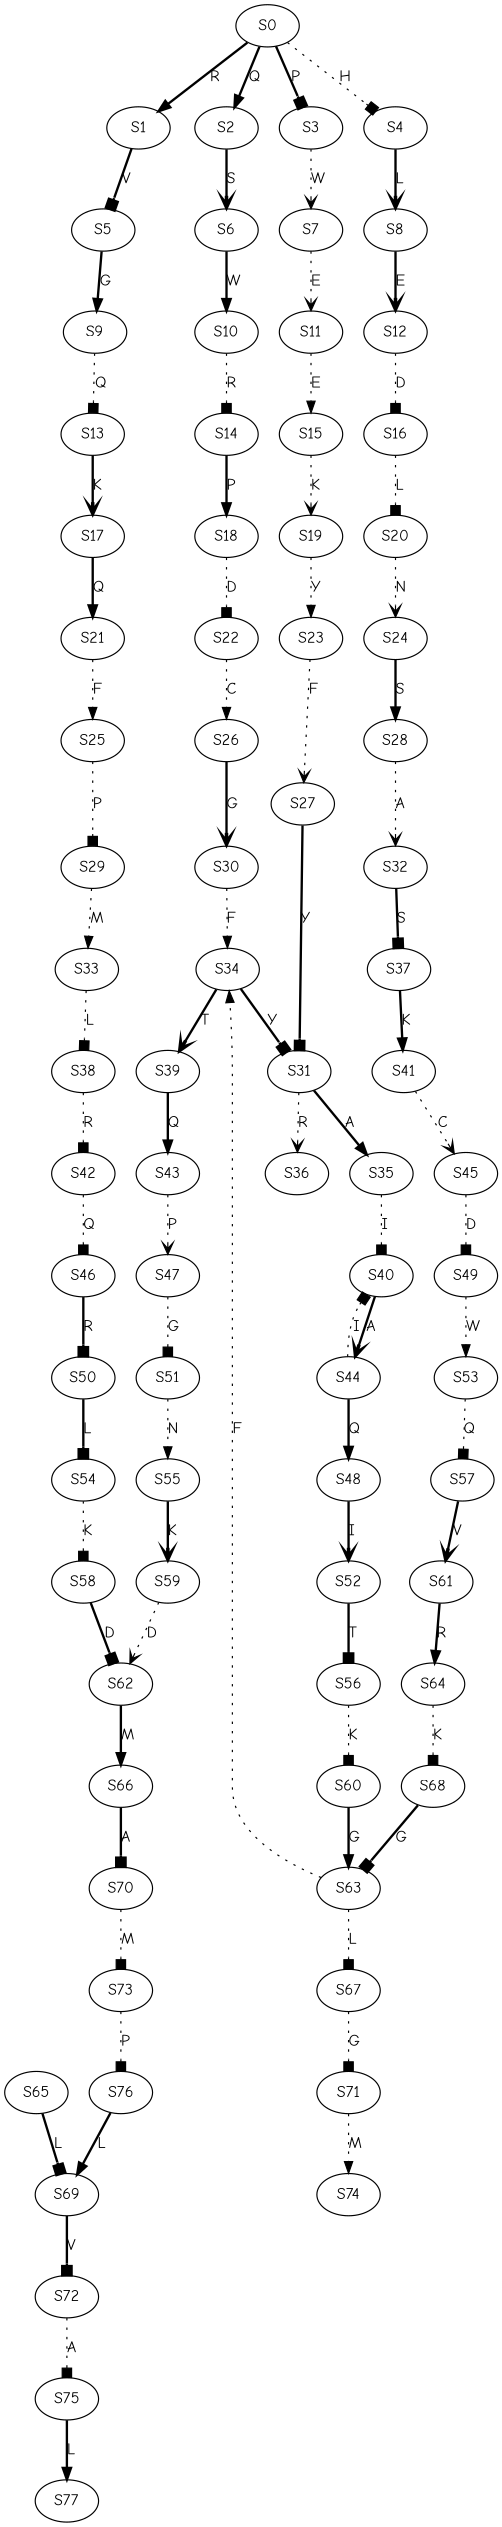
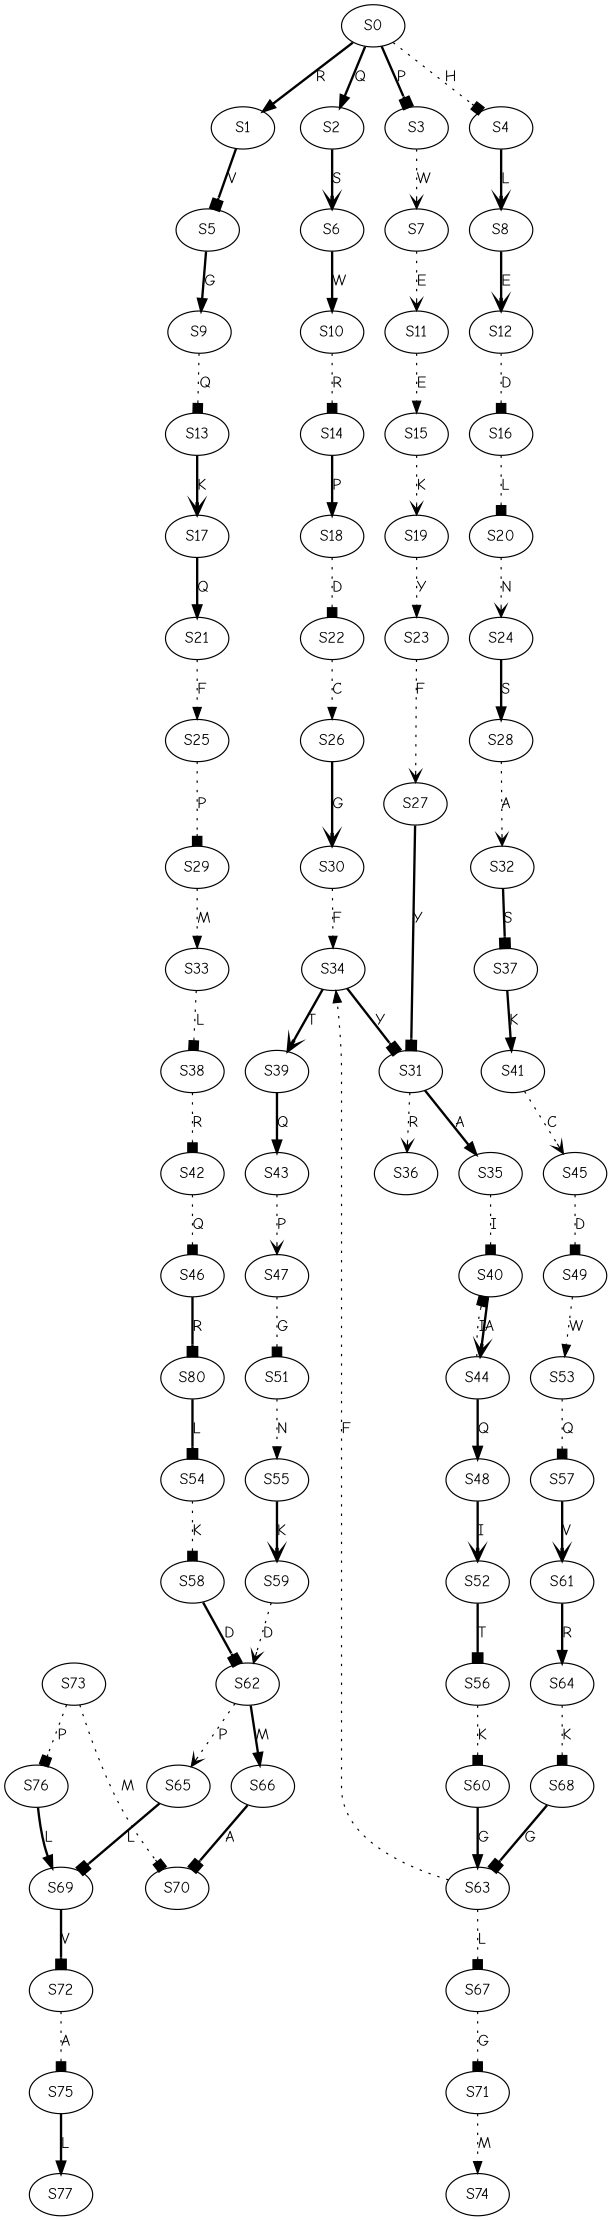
  strict digraph {
    fontname="Comic Neue"
    node [fontname="Comic Neue"]
    edge [arrowhead=box fontname="Comic Neue" style=dotted]
    S0
    S1
    S2
    S3
    S4
    S5
    S6
    S7
    S8
    S9
    S10
    S11
    S12
    S13
    S14
    S15
    S16
    S17
    S18
    S19
    S20
    S21
    S22
    S23
    S24
    S25
    S26
    S27
    S28
    S29
    S30
    S31
    S32
    S33
    S34
    S35
    S36
    S37
    S38
    S39
    S40
    S41
    S42
    S43
    S44
    S45
    S46
    S47
    S48
    S49
-   S50
+   S50 [label=S80]
    S51
    S52
    S53
    S54
    S55
    S56
    S57
    S58
    S59
    S60
    S61
    S62
    S63
    S64
    S65
    S66
    S67
    S68
    S69
    S70
    S71
    S72
    S73
    S74
    S75
    S76
    S77
    S0 -> S1 [arrowhead=normal label=R style=bold]
    S0 -> S2 [arrowhead=normal label=Q style=bold]
    S0 -> S3 [label=P style=bold]
    S0 -> S4 [label=H]
    S1 -> S5 [label=V style=bold]
    S2 -> S6 [arrowhead=vee label=S style=bold]
    S3 -> S7 [arrowhead=vee label=W]
    S4 -> S8 [arrowhead=vee label=L style=bold]
    S5 -> S9 [arrowhead=normal label=G style=bold]
    S6 -> S10 [arrowhead=normal label=W style=bold]
    S7 -> S11 [arrowhead=vee label=E]
    S8 -> S12 [arrowhead=vee label=E style=bold]
    S9 -> S13 [label=Q]
    S10 -> S14 [label=R]
    S11 -> S15 [arrowhead=normal label=E]
    S12 -> S16 [label=D]
    S13 -> S17 [arrowhead=vee label=K style=bold]
    S14 -> S18 [arrowhead=normal label=P style=bold]
    S15 -> S19 [arrowhead=vee label=K]
    S16 -> S20 [label=L]
    S17 -> S21 [arrowhead=normal label=Q style=bold]
    S18 -> S22 [label=D]
    S19 -> S23 [arrowhead=normal label=Y]
    S20 -> S24 [arrowhead=vee label=N]
    S21 -> S25 [arrowhead=normal label=F]
    S22 -> S26 [arrowhead=normal label=C]
    S23 -> S27 [arrowhead=vee label=F]
    S24 -> S28 [arrowhead=normal label=S style=bold]
    S25 -> S29 [label=P]
    S26 -> S30 [arrowhead=vee label=G style=bold]
    S27 -> S31 [label=Y style=bold]
    S28 -> S32 [arrowhead=vee label=A]
    S29 -> S33 [arrowhead=normal label=M]
    S30 -> S34 [arrowhead=normal label=F]
    S31 -> S35 [arrowhead=normal label=A style=bold]
    S31 -> S36 [arrowhead=vee label=R]
    S32 -> S37 [label=S style=bold]
    S33 -> S38 [label=L]
    S34 -> S31 [label=Y style=bold]
    S34 -> S39 [arrowhead=vee label=T style=bold]
    S35 -> S40 [label=I]
    S37 -> S41 [arrowhead=normal label=K style=bold]
    S38 -> S42 [label=R]
    S39 -> S43 [arrowhead=normal label=Q style=bold]
    S40 -> S44 [arrowhead=vee label=A style=bold]
    S41 -> S45 [arrowhead=vee label=C]
    S42 -> S46 [label=Q]
    S43 -> S47 [arrowhead=vee label=P]
    S44 -> S40 [label=I]
    S44 -> S48 [arrowhead=normal label=Q style=bold]
    S45 -> S49 [label=D]
    S46 -> S50 [label=R style=bold]
    S47 -> S51 [label=G]
    S48 -> S52 [arrowhead=vee label=I style=bold]
    S49 -> S53 [arrowhead=normal label=W]
    S50 -> S54 [label=L style=bold]
    S51 -> S55 [arrowhead=normal label=N]
    S52 -> S56 [label=T style=bold]
    S53 -> S57 [label=Q]
    S54 -> S58 [label=K]
    S55 -> S59 [arrowhead=vee label=K style=bold]
    S56 -> S60 [label=K]
    S57 -> S61 [arrowhead=vee label=V style=bold]
    S58 -> S62 [label=D style=bold]
    S59 -> S62 [arrowhead=vee label=D]
    S60 -> S63 [arrowhead=normal label=G style=bold]
    S61 -> S64 [arrowhead=normal label=R style=bold]
+   S62 -> S65 [arrowhead=vee label=P]
    S62 -> S66 [arrowhead=normal label=M style=bold]
    S63 -> S34 [arrowhead=normal label=F]
    S63 -> S67 [label=L]
    S64 -> S68 [label=K]
    S65 -> S69 [label=L style=bold]
    S66 -> S70 [label=A style=bold]
    S67 -> S71 [label=G]
    S68 -> S63 [label=G style=bold]
    S69 -> S72 [label=V style=bold]
-   S70 -> S73 [label=M]
+   S73 -> S70 [label=M]
    S71 -> S74 [arrowhead=normal label=M]
    S72 -> S75 [label=A]
    S73 -> S76 [label=P]
    S75 -> S77 [arrowhead=normal label=L style=bold]
    S76 -> S69 [arrowhead=normal label=L style=bold]
  }
